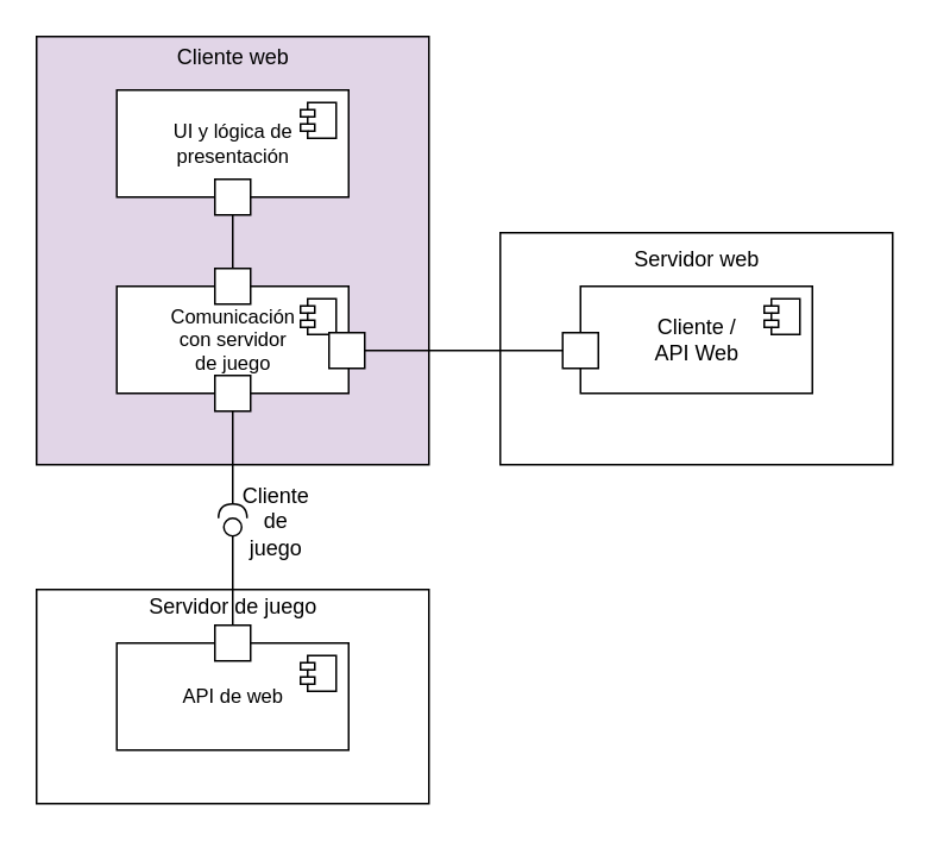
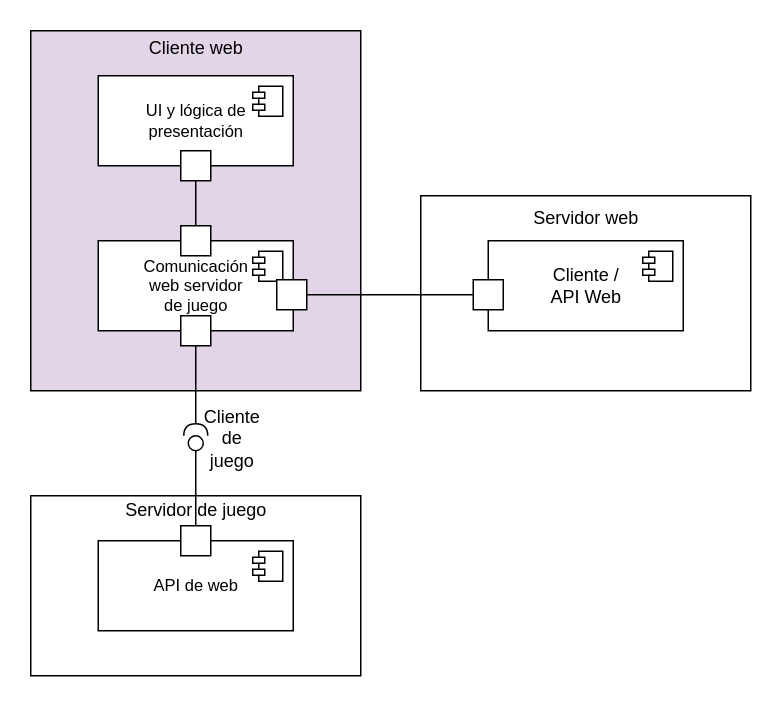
  <mxCell id="0" />
  <mxCell id="1" parent="0" />
  <mxCell id="2" value="&lt;div&gt;Servidor de juego&lt;/div&gt;&lt;div&gt;&lt;br&gt;&lt;/div&gt;&lt;div&gt;&lt;br&gt;&lt;/div&gt;&lt;div&gt;&lt;br&gt;&lt;/div&gt;&lt;div&gt;&lt;br&gt;&lt;/div&gt;&lt;div&gt;&lt;br&gt;&lt;/div&gt;&lt;div&gt;&lt;br&gt;&lt;/div&gt;&lt;div&gt;&lt;br&gt;&lt;/div&gt;" style="html=1;" parent="1" vertex="1"><mxGeometry x="20" y="330" width="220" height="120" as="geometry" /></mxCell>
  <mxCell id="3" value="&lt;div&gt;Cliente web&lt;/div&gt;&lt;div&gt;&lt;br&gt;&lt;/div&gt;&lt;div&gt;&lt;br&gt;&lt;/div&gt;&lt;div&gt;&lt;br&gt;&lt;/div&gt;&lt;div&gt;&lt;br&gt;&lt;/div&gt;&lt;div&gt;&lt;br&gt;&lt;/div&gt;&lt;div&gt;&lt;br&gt;&lt;/div&gt;&lt;div&gt;&lt;br&gt;&lt;/div&gt;&lt;div&gt;&lt;br&gt;&lt;/div&gt;&lt;div&gt;&lt;br&gt;&lt;/div&gt;&lt;div&gt;&lt;br&gt;&lt;/div&gt;&lt;div&gt;&lt;br&gt;&lt;/div&gt;&lt;div&gt;&lt;br&gt;&lt;/div&gt;&lt;div&gt;&lt;br&gt;&lt;/div&gt;&lt;div&gt;&lt;br&gt;&lt;/div&gt;&lt;div&gt;&lt;br&gt;&lt;/div&gt;" style="html=1;fillColor=#e1d5e7;" parent="1" vertex="1"><mxGeometry x="20" y="20" width="220" height="240" as="geometry" /></mxCell>
  <mxCell id="4" value="&lt;div style=&quot;font-size: 11px&quot;&gt;&lt;font style=&quot;font-size: 11px&quot;&gt;UI y lógica de&lt;/font&gt;&lt;/div&gt;&lt;div style=&quot;font-size: 11px&quot;&gt;&lt;font style=&quot;font-size: 11px&quot;&gt;presentación&lt;/font&gt;&lt;/div&gt;" style="html=1;dropTarget=0;" parent="1" vertex="1"><mxGeometry x="65" y="50" width="130" height="60" as="geometry" /></mxCell>
  <mxCell id="5" value="" style="shape=module;jettyWidth=8;jettyHeight=4;" parent="4" vertex="1"><mxGeometry x="1" width="20" height="20" relative="1" as="geometry"><mxPoint x="-27" y="7" as="offset" /></mxGeometry></mxCell>
- <mxCell id="6" value="&lt;div style=&quot;font-size: 11px&quot;&gt;&lt;font style=&quot;font-size: 11px&quot;&gt;Comunicación&lt;/font&gt;&lt;/div&gt;&lt;div style=&quot;font-size: 11px&quot;&gt;&lt;font style=&quot;font-size: 11px&quot;&gt;con servidor&lt;/font&gt;&lt;/div&gt;&lt;div style=&quot;font-size: 11px&quot;&gt;&lt;font style=&quot;font-size: 11px&quot;&gt;de juego&lt;br&gt;&lt;/font&gt;&lt;/div&gt;" style="html=1;dropTarget=0;" parent="1" vertex="1"><mxGeometry x="65" y="160" width="130" height="60" as="geometry" /></mxCell>
+ <mxCell id="6" value="&lt;div style=&quot;font-size: 11px&quot;&gt;&lt;font style=&quot;font-size: 11px&quot;&gt;Comunicación&lt;/font&gt;&lt;/div&gt;&lt;div style=&quot;font-size: 11px&quot;&gt;&lt;font style=&quot;font-size: 11px&quot;&gt;web servidor&lt;/font&gt;&lt;/div&gt;&lt;div style=&quot;font-size: 11px&quot;&gt;&lt;font style=&quot;font-size: 11px&quot;&gt;de juego&lt;br&gt;&lt;/font&gt;&lt;/div&gt;" style="html=1;dropTarget=0;" parent="1" vertex="1"><mxGeometry x="65" y="160" width="130" height="60" as="geometry" /></mxCell>
  <mxCell id="7" value="" style="shape=module;jettyWidth=8;jettyHeight=4;" parent="6" vertex="1"><mxGeometry x="1" width="20" height="20" relative="1" as="geometry"><mxPoint x="-27" y="7" as="offset" /></mxGeometry></mxCell>
  <mxCell id="8" value="&lt;font style=&quot;font-size: 11px&quot;&gt;API de web&lt;/font&gt;" style="html=1;dropTarget=0;" parent="1" vertex="1"><mxGeometry x="65" y="360" width="130" height="60" as="geometry" /></mxCell>
  <mxCell id="9" value="" style="shape=module;jettyWidth=8;jettyHeight=4;" parent="8" vertex="1"><mxGeometry x="1" width="20" height="20" relative="1" as="geometry"><mxPoint x="-27" y="7" as="offset" /></mxGeometry></mxCell>
  <mxCell id="10" value="" style="rounded=0;orthogonalLoop=1;jettySize=auto;html=1;endArrow=none;endFill=0;" parent="1" source="12" edge="1"><mxGeometry relative="1" as="geometry"><mxPoint x="-10" y="175" as="sourcePoint" /><mxPoint x="130" y="290" as="targetPoint" /></mxGeometry></mxCell>
  <mxCell id="11" value="" style="rounded=0;orthogonalLoop=1;jettySize=auto;html=1;endArrow=halfCircle;endFill=0;endSize=6;strokeWidth=1;" parent="1" source="18" edge="1"><mxGeometry relative="1" as="geometry"><mxPoint x="130" y="220" as="sourcePoint" /><mxPoint x="130" y="290" as="targetPoint" /></mxGeometry></mxCell>
  <mxCell id="12" value="" style="ellipse;whiteSpace=wrap;html=1;fontFamily=Helvetica;fontSize=12;fontColor=#000000;align=center;strokeColor=#000000;fillColor=#ffffff;points=[];aspect=fixed;resizable=0;" parent="1" vertex="1"><mxGeometry x="125" y="290" width="10" height="10" as="geometry" /></mxCell>
  <mxCell id="13" value="" style="rounded=0;orthogonalLoop=1;jettySize=auto;html=1;endArrow=none;endFill=0;" parent="1" source="19" target="12" edge="1"><mxGeometry relative="1" as="geometry"><mxPoint x="130" y="360" as="sourcePoint" /><mxPoint x="130" y="290" as="targetPoint" /></mxGeometry></mxCell>
  <mxCell id="14" value="&lt;div&gt;Cliente&lt;/div&gt;&lt;div&gt;de&lt;/div&gt;&lt;div&gt;juego&lt;/div&gt;" style="text;html=1;align=center;verticalAlign=middle;resizable=0;points=[];autosize=1;" parent="1" vertex="1"><mxGeometry x="129" y="267" width="50" height="50" as="geometry" /></mxCell>
  <mxCell id="15" value="" style="html=1;" parent="1" vertex="1"><mxGeometry x="120" y="100" width="20" height="20" as="geometry" /></mxCell>
  <mxCell id="16" value="" style="html=1;" parent="1" vertex="1"><mxGeometry x="120" y="150" width="20" height="20" as="geometry" /></mxCell>
  <mxCell id="17" value="" style="endArrow=none;html=1;entryX=0.5;entryY=1;entryDx=0;entryDy=0;" parent="1" source="16" target="15" edge="1"><mxGeometry width="50" height="50" relative="1" as="geometry"><mxPoint x="140" y="240" as="sourcePoint" /><mxPoint x="190" y="190" as="targetPoint" /></mxGeometry></mxCell>
  <mxCell id="18" value="" style="html=1;" parent="1" vertex="1"><mxGeometry x="120" y="210" width="20" height="20" as="geometry" /></mxCell>
  <mxCell id="19" value="" style="html=1;" parent="1" vertex="1"><mxGeometry x="120" y="350" width="20" height="20" as="geometry" /></mxCell>
  <mxCell id="20" value="&lt;div&gt;Servidor web&lt;/div&gt;&lt;div&gt;&lt;br&gt;&lt;/div&gt;&lt;div&gt;&lt;br&gt;&lt;/div&gt;&lt;div&gt;&lt;br&gt;&lt;/div&gt;&lt;div&gt;&lt;br&gt;&lt;/div&gt;&lt;div&gt;&lt;br&gt;&lt;/div&gt;&lt;div&gt;&lt;br&gt;&lt;/div&gt;&lt;div&gt;&lt;br&gt;&lt;/div&gt;" style="html=1;" parent="1" vertex="1"><mxGeometry x="280" y="130" width="220" height="130" as="geometry" /></mxCell>
  <mxCell id="21" value="&lt;div&gt;Cliente / &lt;br&gt;&lt;/div&gt;&lt;div&gt;API Web&lt;/div&gt;" style="html=1;dropTarget=0;" parent="1" vertex="1"><mxGeometry x="325" y="160" width="130" height="60" as="geometry" /></mxCell>
  <mxCell id="22" value="" style="shape=module;jettyWidth=8;jettyHeight=4;" parent="21" vertex="1"><mxGeometry x="1" width="20" height="20" relative="1" as="geometry"><mxPoint x="-27" y="7" as="offset" /></mxGeometry></mxCell>
  <mxCell id="23" value="" style="html=1;" parent="1" vertex="1"><mxGeometry x="184" y="186" width="20" height="20" as="geometry" /></mxCell>
  <mxCell id="24" value="" style="html=1;" parent="1" vertex="1"><mxGeometry x="315" y="186" width="20" height="20" as="geometry" /></mxCell>
  <mxCell id="25" value="" style="endArrow=none;html=1;entryX=1;entryY=0.5;entryDx=0;entryDy=0;" parent="1" source="24" target="23" edge="1"><mxGeometry width="50" height="50" relative="1" as="geometry"><mxPoint x="120" y="260" as="sourcePoint" /><mxPoint x="170" y="210" as="targetPoint" /></mxGeometry></mxCell>
